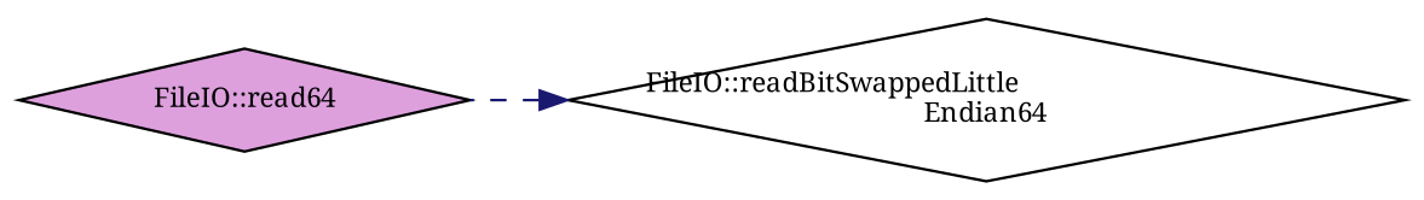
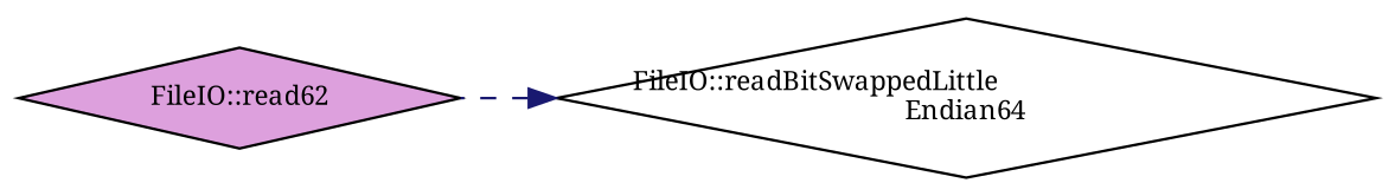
  digraph {
    rankdir=RL
    fontname="Noto Serif"
    node [color=black fontname="Noto Serif" fontsize=10 shape=diamond style=filled]
    n1 [fillcolor=white fontcolor=black height=0.2 label="FileIO::readBitSwappedLittle\lEndian64" width=0.4]
-   n2 [fillcolor=plum height=0.2 label="FileIO::read64" width=0.4]
+   n2 [fillcolor=plum height=0.2 label="FileIO::read62" width=0.4]
    n1 -> n2 [color=midnightblue dir=back fontname="Noto Serif" fontsize=10 labelfontname=Helvetica labelfontsize=10 style=dashed]
  }
